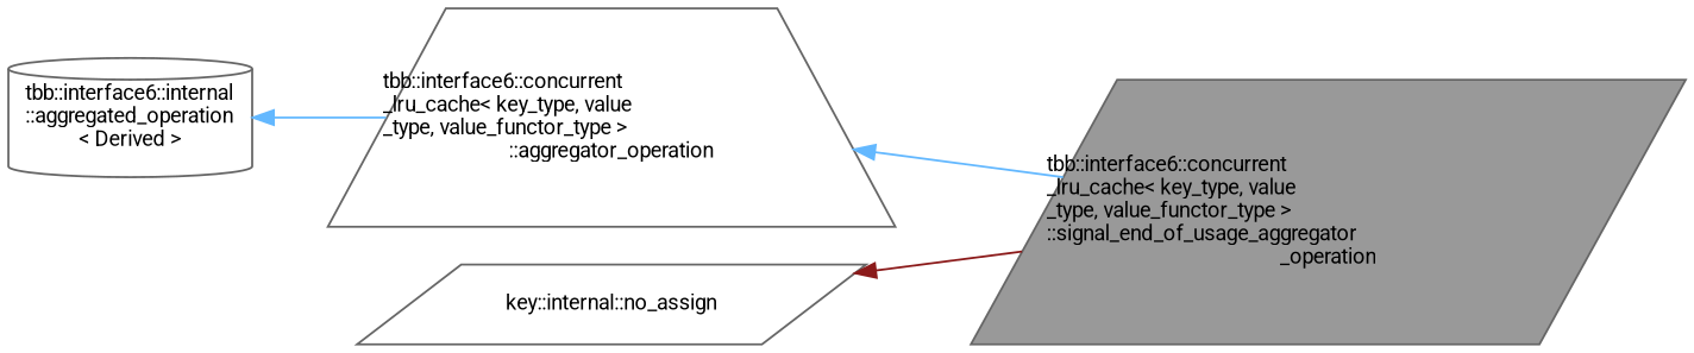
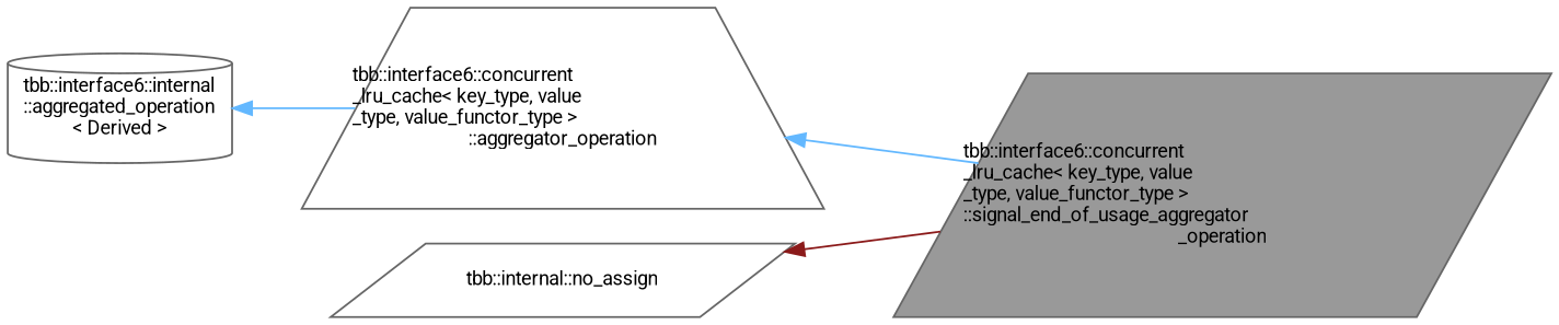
  digraph {
    rankdir=LR
    fontname=Roboto
    node [color=gray40 fillcolor=white fontname=Roboto fontsize=10 shape=parallelogram style=filled]
    edge [color=steelblue1 dir=back fontname=Roboto fontsize=10 labelfontname=Helvetica labelfontsize=10 style=solid]
    n1 [fillcolor=grey60 fontcolor=black height=0.2 label="tbb::interface6::concurrent\l_lru_cache\< key_type, value\l_type, value_functor_type \>\l::signal_end_of_usage_aggregator\l_operation" width=0.4]
    n2 [height=0.2 label="tbb::interface6::concurrent\l_lru_cache\< key_type, value\l_type, value_functor_type \>\l::aggregator_operation" shape=trapezium width=0.4]
    n3 [height=0.2 label="tbb::interface6::internal\l::aggregated_operation\l\< Derived \>" shape=cylinder width=0.4]
-   n4 [height=0.2 label="key::internal::no_assign" width=0.4]
+   n4 [height=0.2 label="tbb::internal::no_assign" width=0.4]
    n2 -> n1
    n3 -> n2
    n4 -> n1 [color=firebrick4]
  }
